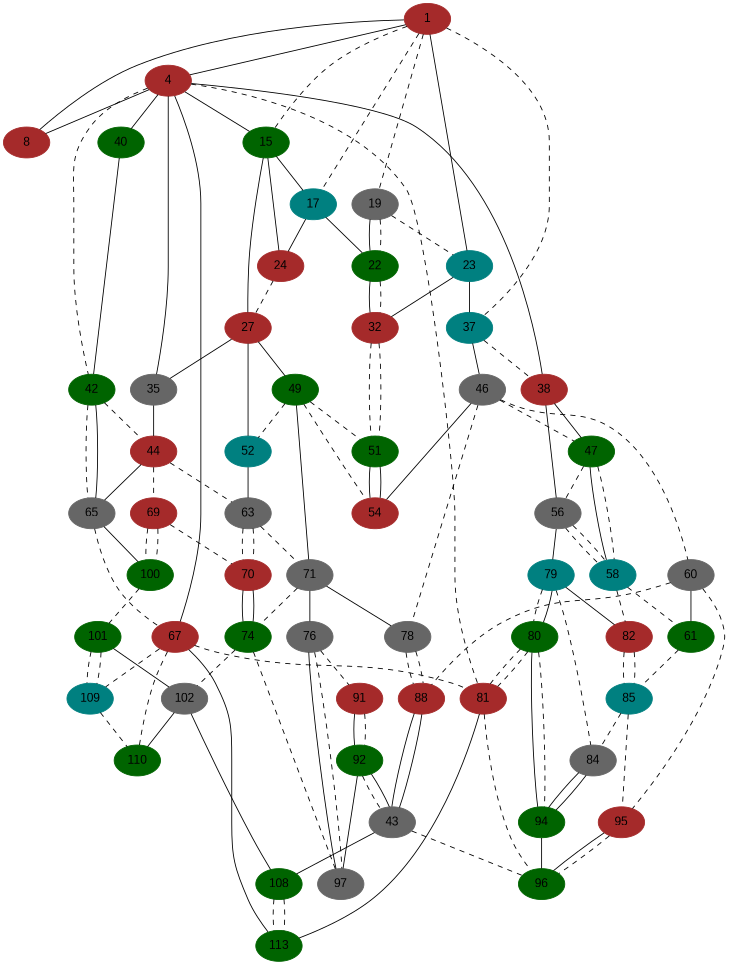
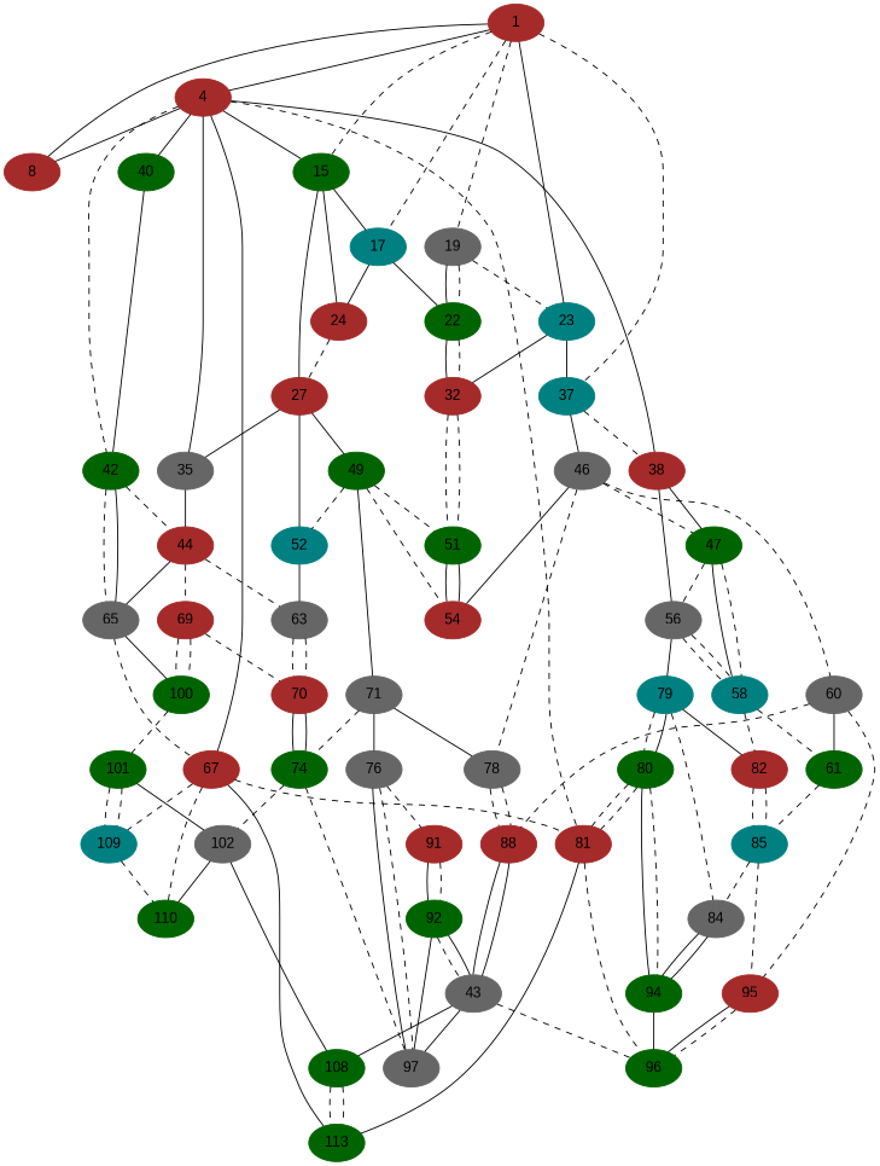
  graph {
    fontname="Liberation Sans"
    node [color=darkgreen fontname="Liberation Sans" style=filled]
    edge [fontname="Liberation Sans" style=dashed]
    1 [color=brown super="+2+9"]
    4 [color=brown super="+5+29"]
    8 [color=brown super="+12"]
    15 [super="+16+25"]
    17 [color=teal super="+21"]
    19 [color=gray40 super="+20"]
    23 [color=teal super="+33"]
    37 [color=teal super="+41"]
    35 [color=gray40]
    38 [color=brown super="+39"]
    40
    42 [super="+43"]
    67 [color=brown super="+111"]
    81 [color=brown super="+114"]
    24 [color=brown]
    27 [color=brown super="+36+28"]
    22
    32 [color=brown]
    46 [color=gray40 super="+55"]
    44 [color=brown super="+45+66"]
    47 [super="+48"]
    56 [color=gray40 super="+57"]
    65 [color=gray40 super="+68"]
    109 [color=teal]
    110
    113
    96 [super="+105"]
    49 [super="+53+50"]
    52 [color=teal]
    51
    54 [color=brown]
    71 [color=gray40 super="+75+72"]
    63 [color=gray40 super="+64"]
    69 [color=brown]
    60 [color=gray40 super="+89"]
    78 [color=gray40]
    58 [color=teal super="+62"]
    79 [color=teal super="+83"]
    100
    70 [color=brown]
    61 [super="+84"]
    88 [color=brown]
    95 [color=brown]
    82 [color=brown]
    74 [super="+103"]
    76 [color=gray40 super="+77"]
    80
    n48 [color=gray40 label=84]
    85 [color=teal super="+86"]
    n50 [color=gray40 label=43 super="+104"]
    101
    97 [color=gray40 super="+98"]
    102 [color=gray40 super="+107"]
    91 [color=brown]
    108
    92 [super="+99"]
    94
    1 -- 4 [style=solid]
    1 -- 8 [style=solid]
    1 -- 15
    1 -- 17
    1 -- 19 [weight=2]
    1 -- 23 [style=solid]
    1 -- 37
    4 -- 8 [style=solid weight=2]
    4 -- 15 [style=solid]
    4 -- 35 [style=solid]
    4 -- 38 [style=solid]
    4 -- 40 [style=solid weight=2]
    4 -- 42
    4 -- 67 [style=solid]
    4 -- 81
    15 -- 17 [style=solid]
    15 -- 24 [style=solid]
    15 -- 27 [style=solid]
    17 -- 24 [style=solid]
    17 -- 22 [style=solid]
    19 -- 23
    19 -- 22 [style=solid]
    19 -- 22
    23 -- 37 [style=solid]
    23 -- 32 [style=solid]
    37 -- 38
    37 -- 46 [style=solid]
    35 -- 44 [style=solid]
    38 -- 47 [style=solid]
    38 -- 56 [style=solid]
    40 -- 42 [style=solid]
    42 -- 44
    42 -- 65
    42 -- 65 [style=solid]
    67 -- 81
    67 -- 109
    67 -- 110
    67 -- 113 [style=solid]
    81 -- 113 [style=solid]
    81 -- 96
    24 -- 27
    27 -- 35 [style=solid]
    27 -- 49 [style=solid]
    27 -- 52 [style=solid]
    22 -- 32 [style=solid]
    22 -- 32
    32 -- 51
    32 -- 51
    46 -- 47
    46 -- 54 [style=solid]
    46 -- 60
    46 -- 78
    44 -- 65 [style=solid]
    44 -- 63
    44 -- 69
    47 -- 56
    47 -- 58 [style=solid]
    47 -- 58
    56 -- 58
    56 -- 58
    56 -- 79 [style=solid]
    65 -- 67
    65 -- 100 [style=solid]
    109 -- 110
    49 -- 52
    49 -- 51
    49 -- 54
    49 -- 71 [style=solid]
    52 -- 63 [style=solid]
    51 -- 54 [style=solid]
    51 -- 54 [style=solid]
    71 -- 78 [style=solid]
    71 -- 74
    71 -- 76 [style=solid weight=2]
-   63 -- 71
    63 -- 70
    63 -- 70
    69 -- 100
    69 -- 100
    69 -- 70
    60 -- 61 [style=solid weight=2]
    60 -- 88
    60 -- 95
    78 -- 88
    78 -- 88
    58 -- 61
    58 -- 82
    79 -- 82 [style=solid]
    79 -- 80
    79 -- 80 [style=solid]
    79 -- n48
    100 -- 101
    70 -- 74 [style=solid]
    70 -- 74 [style=solid]
    61 -- 85
    88 -- n50 [style=solid]
    88 -- n50 [style=solid]
    95 -- 96 [style=solid]
    95 -- 96
    82 -- 85
    82 -- 85
    74 -- 97
    74 -- 102
    76 -- 97 [style=solid]
    76 -- 97
    76 -- 91
    80 -- 81
    80 -- 81
    80 -- 94 [style=solid]
    80 -- 94
    n48 -- 94 [style=solid]
    n48 -- 94 [style=solid]
    85 -- 95
    85 -- n48
    n50 -- 96
+   n50 -- 97 [style=solid]
    n50 -- 108 [style=solid]
    101 -- 109
    101 -- 109
    101 -- 102 [style=solid]
    102 -- 110 [style=solid]
    102 -- 108 [style=solid]
    91 -- 92 [style=solid weight=2]
    91 -- 92
    108 -- 113
    108 -- 113
    92 -- n50
    92 -- n50 [style=solid]
    92 -- 97 [style=solid]
    94 -- 96 [style=solid]
  }
